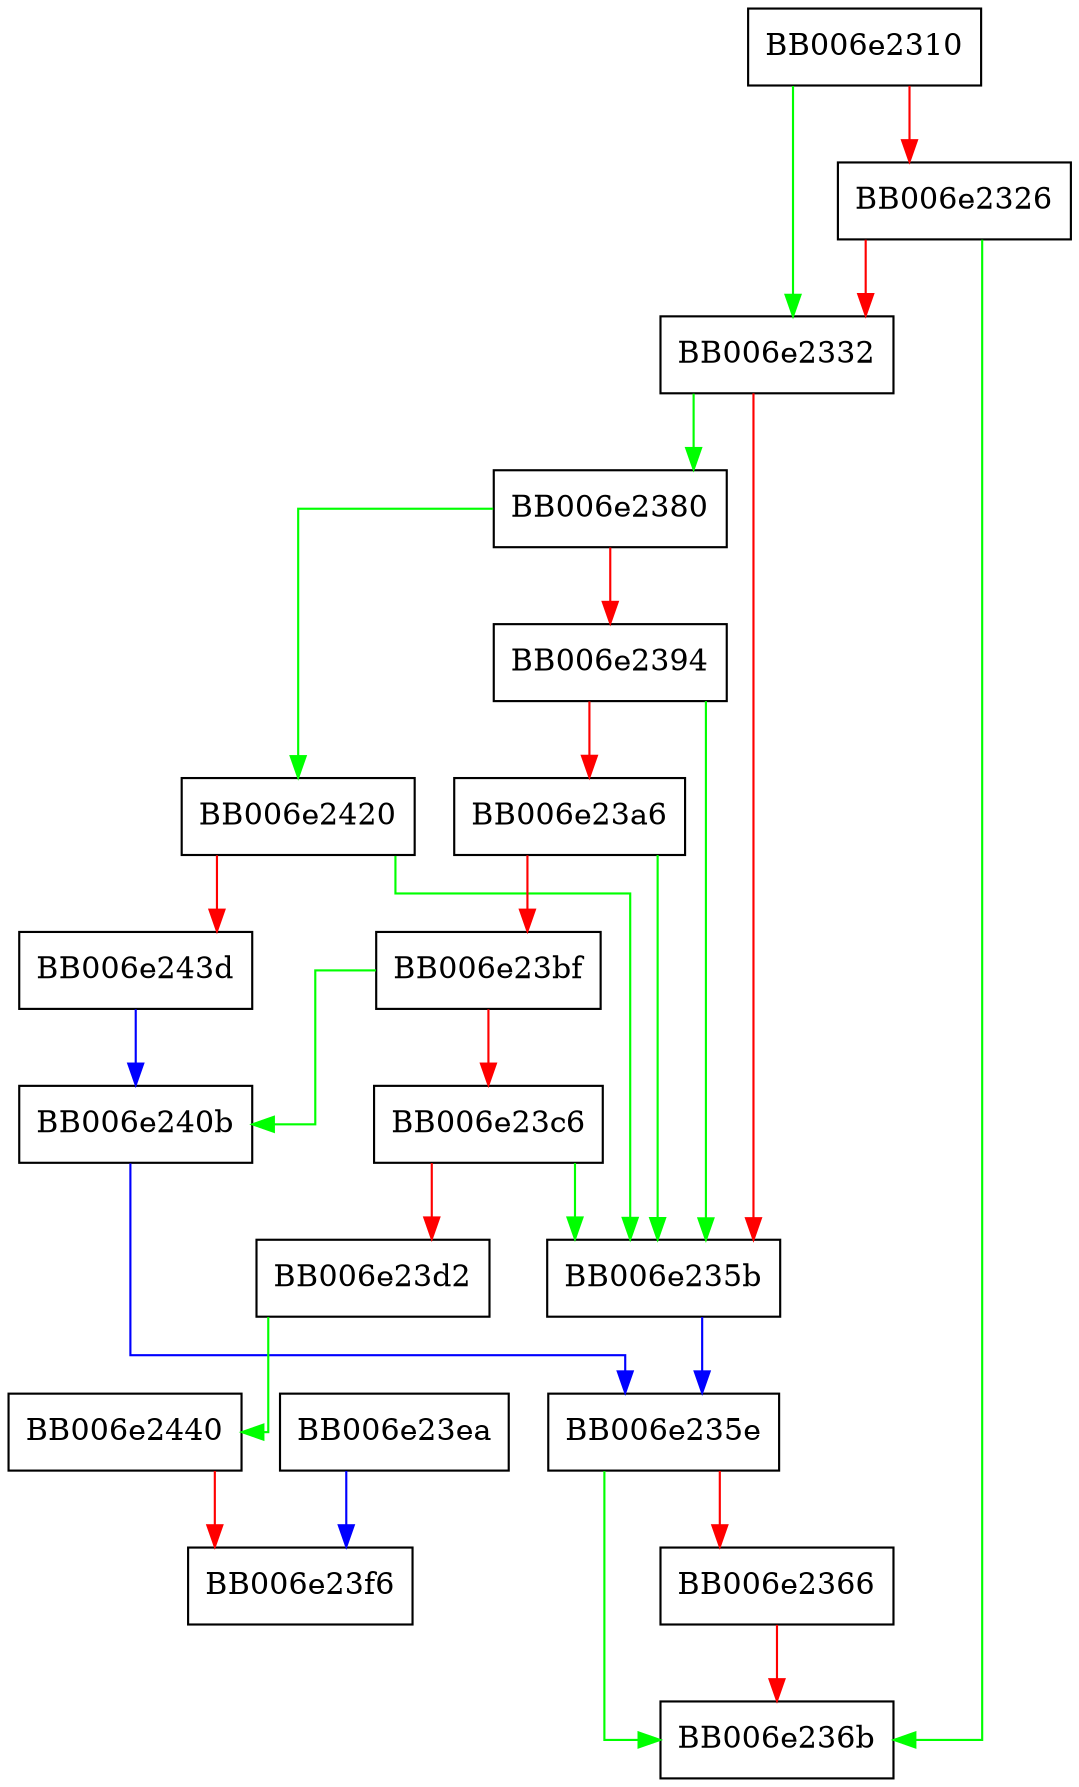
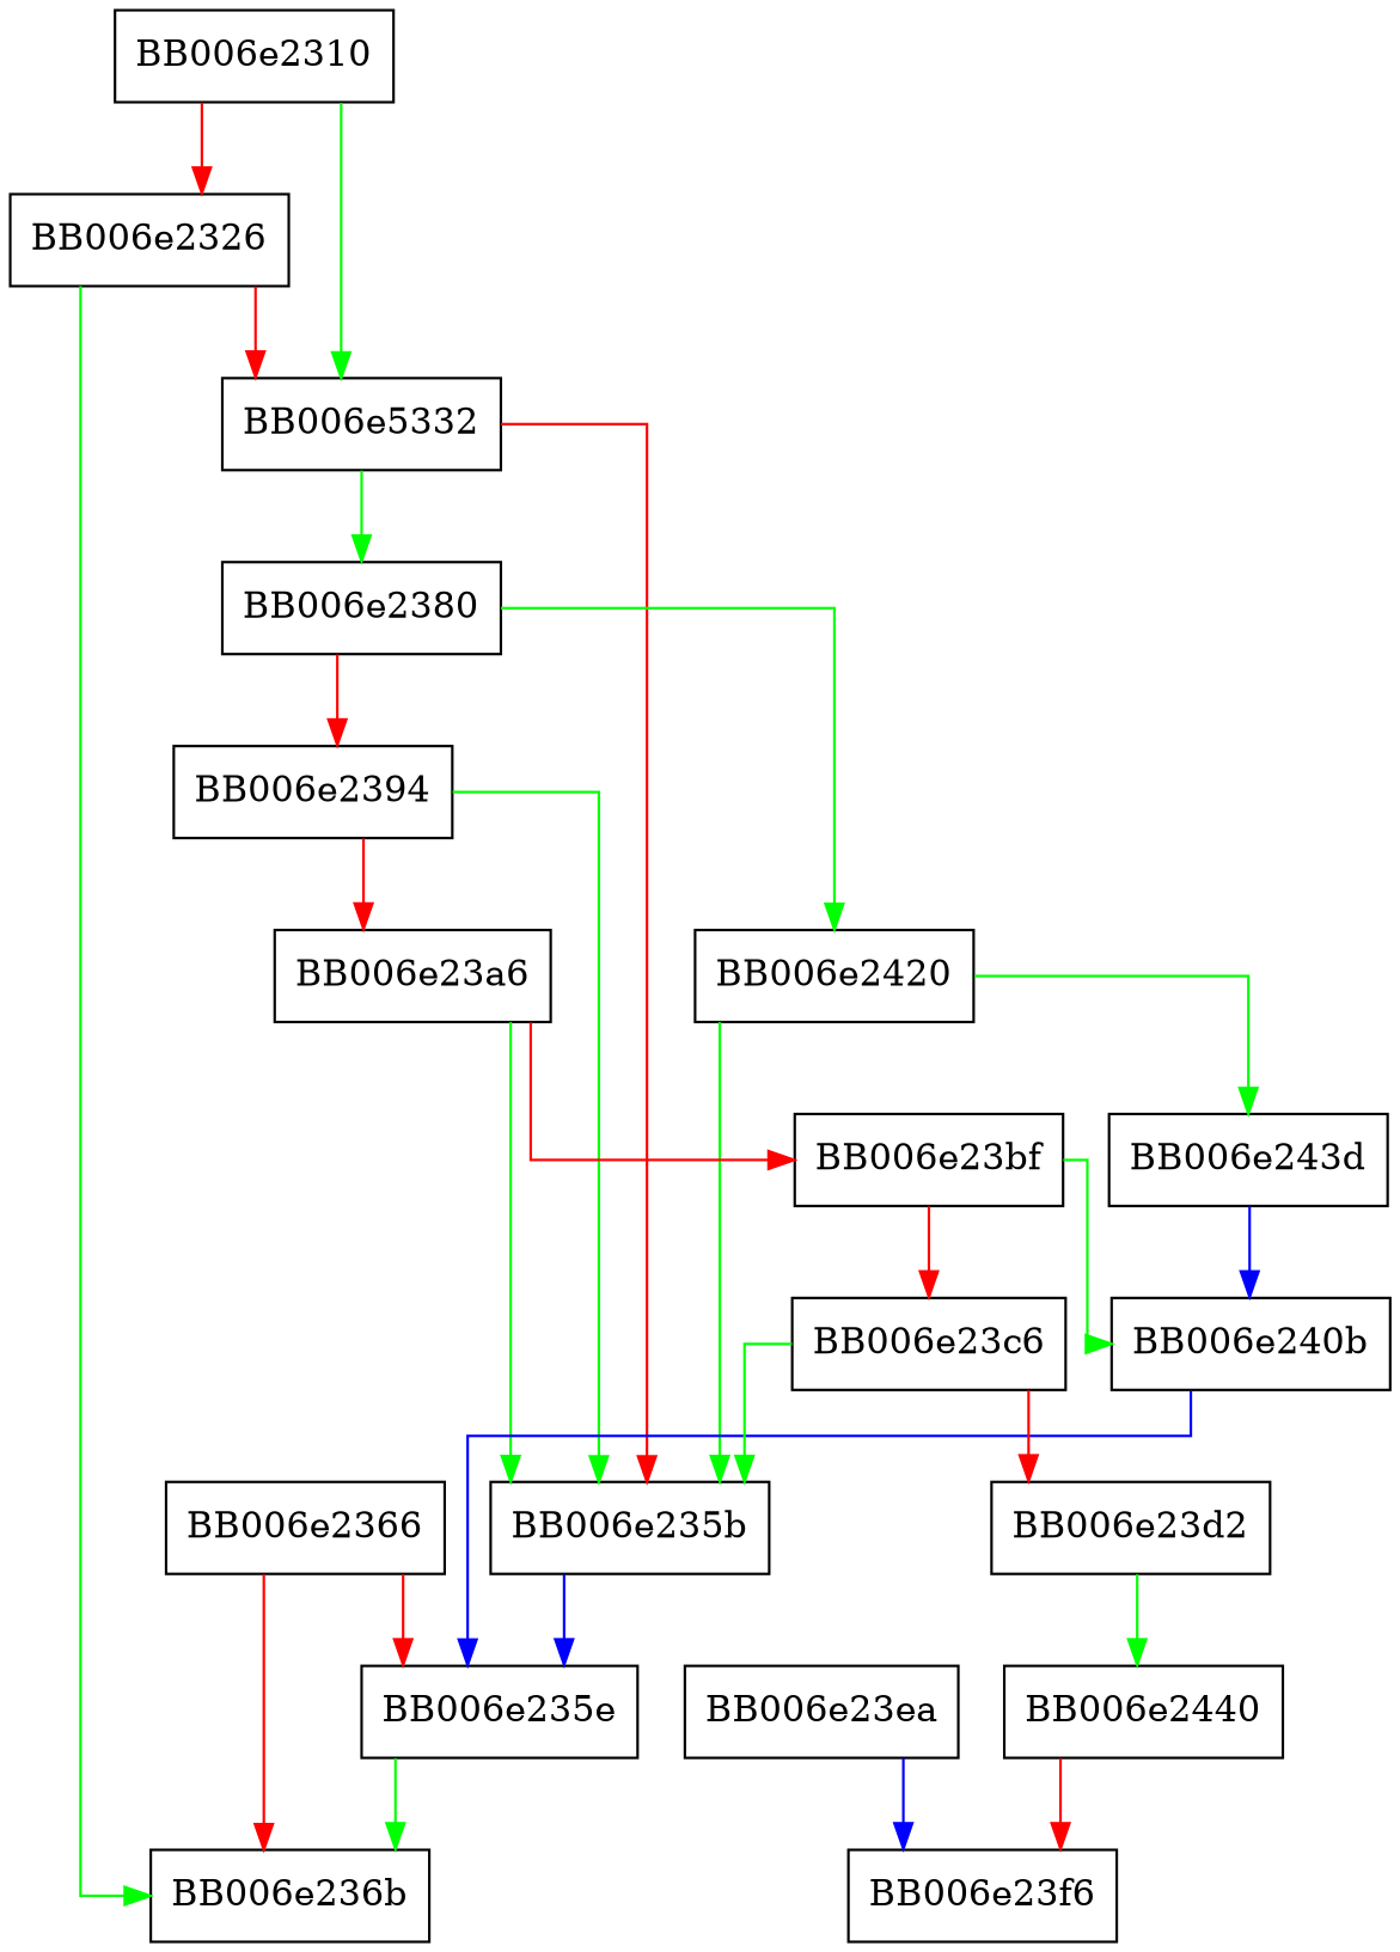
  digraph {
    splines=ortho
    node [shape=box]
    edge [color=red]
    BB006e2310
-   BB006e2332
+   BB006e2332 [label=BB006e5332]
    BB006e2326
    BB006e2380
    BB006e235b
    BB006e236b
    BB006e2420
    BB006e2394
    BB006e235e
    BB006e243d
    BB006e23a6
    BB006e2366
    BB006e240b
    BB006e23bf
    BB006e23c6
    BB006e23d2
    BB006e2440
    BB006e23f6
    BB006e23ea
    BB006e2310 -> BB006e2332 [color=green]
    BB006e2310 -> BB006e2326
    BB006e2332 -> BB006e2380 [color=green]
    BB006e2332 -> BB006e235b
    BB006e2326 -> BB006e2332
    BB006e2326 -> BB006e236b [color=green]
    BB006e2380 -> BB006e2420 [color=green]
    BB006e2380 -> BB006e2394
    BB006e235b -> BB006e235e [color=blue]
    BB006e2420 -> BB006e235b [color=green]
-   BB006e2420 -> BB006e243d
+   BB006e2420 -> BB006e243d [color=green]
    BB006e2394 -> BB006e235b [color=green]
    BB006e2394 -> BB006e23a6
    BB006e235e -> BB006e236b [color=green]
-   BB006e235e -> BB006e2366
+   BB006e2366 -> BB006e235e
    BB006e243d -> BB006e240b [color=blue]
    BB006e23a6 -> BB006e235b [color=green]
    BB006e23a6 -> BB006e23bf
    BB006e2366 -> BB006e236b
    BB006e240b -> BB006e235e [color=blue]
    BB006e23bf -> BB006e240b [color=green]
    BB006e23bf -> BB006e23c6
    BB006e23c6 -> BB006e235b [color=green]
    BB006e23c6 -> BB006e23d2
    BB006e23d2 -> BB006e2440 [color=green]
    BB006e2440 -> BB006e23f6
    BB006e23ea -> BB006e23f6 [color=blue]
  }
